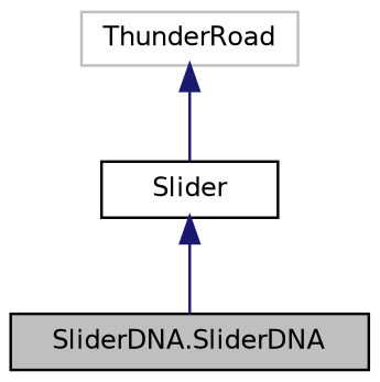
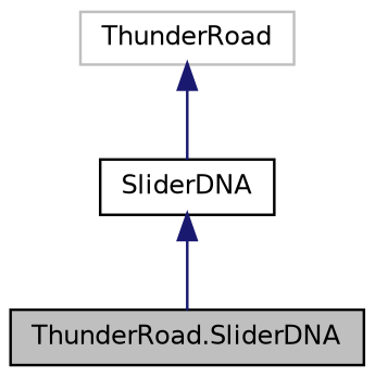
  digraph {
    node [color=black fillcolor=white fontname=Helvetica fontsize=10 shape=record style=filled]
    edge [color=midnightblue dir=back fontname=Helvetica fontsize=10 labelfontname=Helvetica labelfontsize=10 style=solid]
-   n1 [fillcolor=grey75 fontcolor=black height=0.2 label="SliderDNA.SliderDNA" width=0.4]
-   n2 [height=0.2 label=Slider width=0.4]
+   n1 [fillcolor=grey75 fontcolor=black height=0.2 label="ThunderRoad.SliderDNA" width=0.4]
+   n2 [height=0.2 label=SliderDNA width=0.4]
    n3 [color=grey75 height=0.2 label=ThunderRoad width=0.4]
    n2 -> n1
    n3 -> n2
  }
